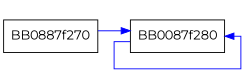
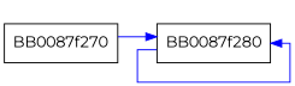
  digraph {
    splines=ortho
    rankdir=LR
    fontname=Montserrat
    node [shape=box fontname=Montserrat]
    edge [color=blue fontname=Montserrat]
-   BB0087f270 [label=BB0887f270]
+   BB0087f270
    BB0087f280
    BB0087f270 -> BB0087f280
    BB0087f280 -> BB0087f280
  }
